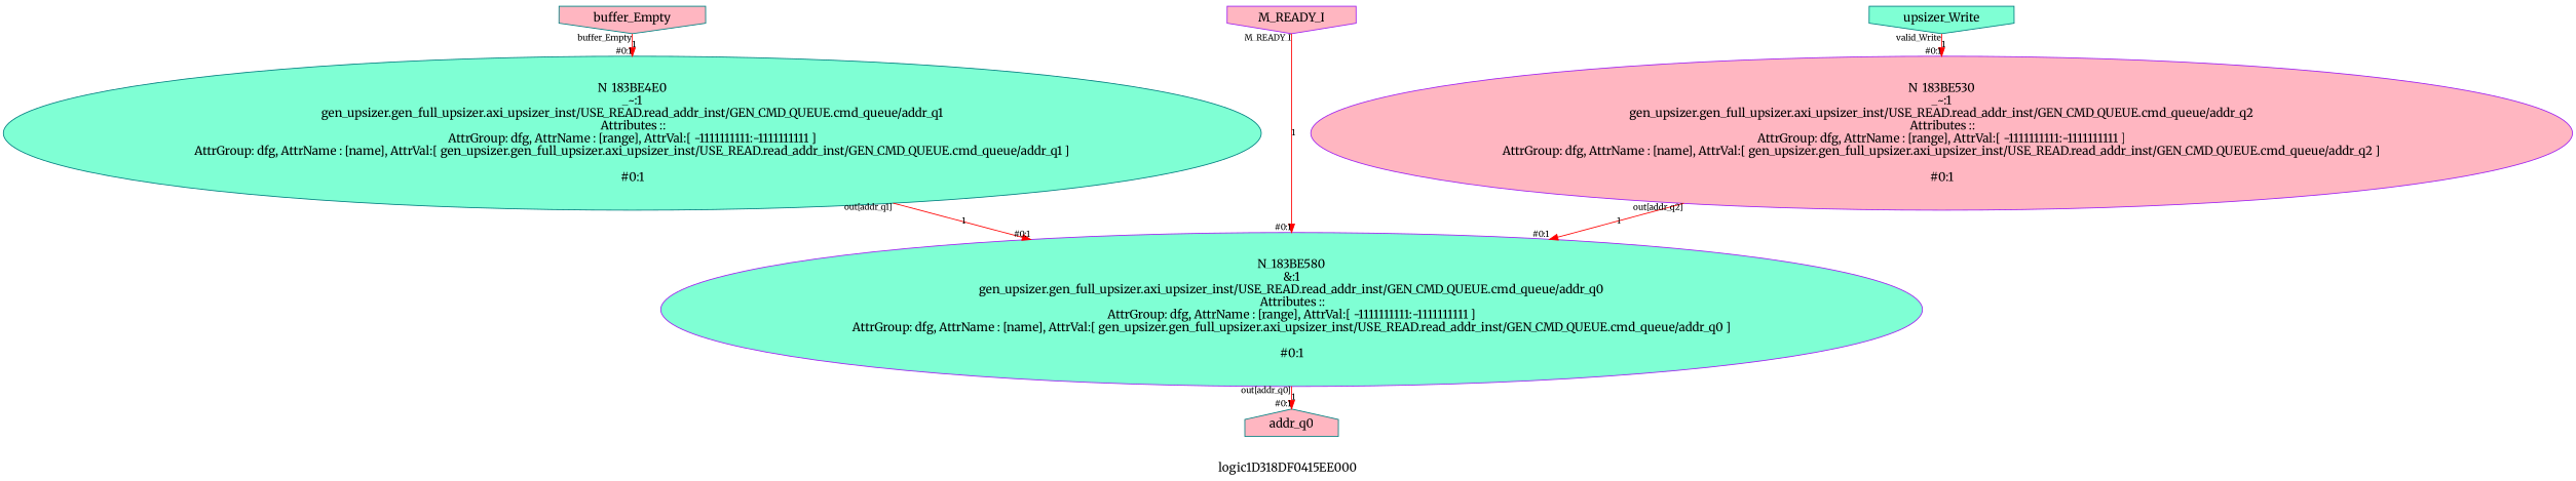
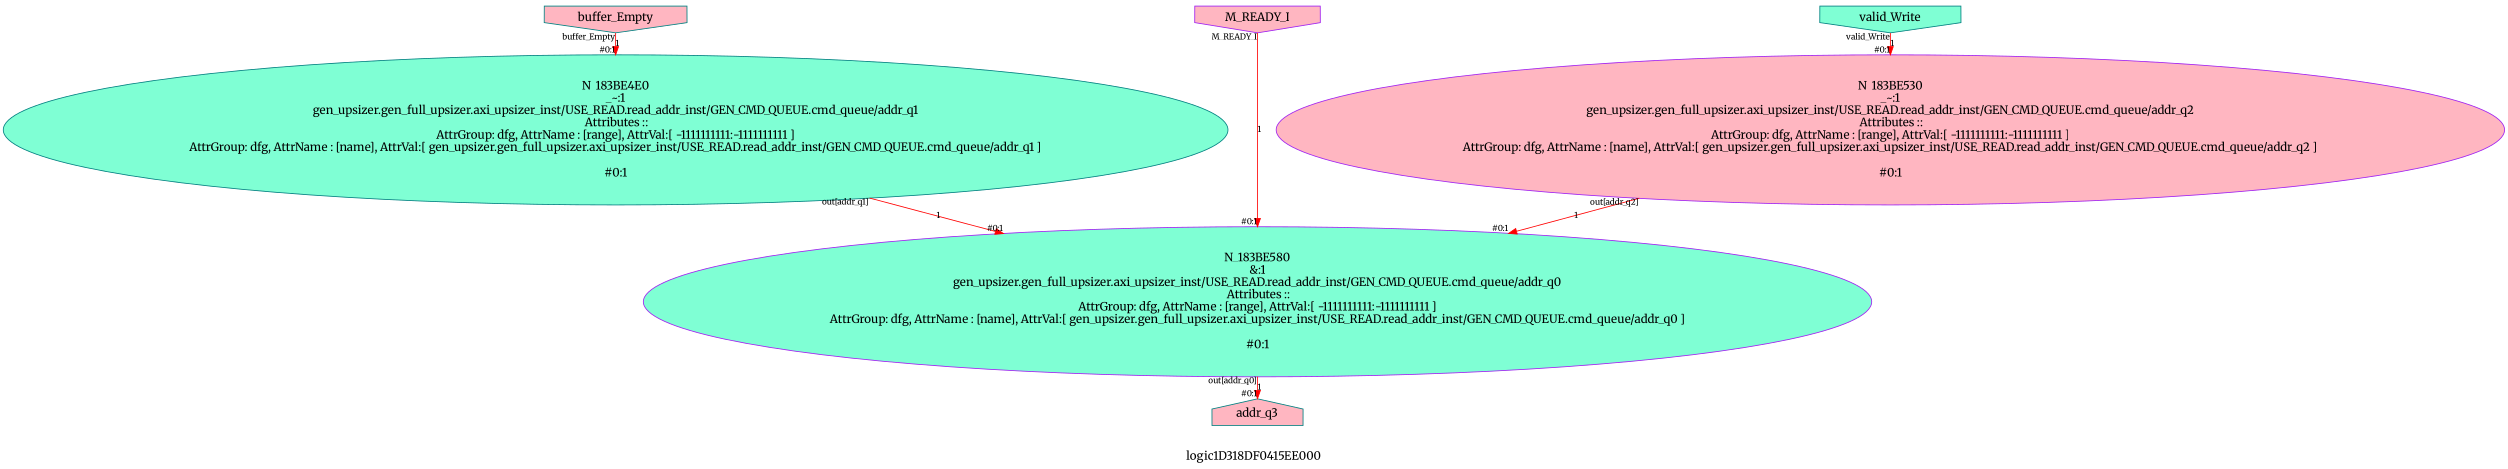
  digraph {
    fontname=Merriweather
    label=logic1D318DF0415EE000
    ranksep=0.1
    splines=true
    node [color=teal fillcolor=lightpink fontname=Merriweather style=filled]
    edge [color="#ff0000" fontname=Merriweather fontsize=10 headlabel="#0:1"]
    n1 [label=buffer_Empty shape=invhouse]
-   n2 [fillcolor=aquamarine label=upsizer_Write shape=invhouse]
+   n2 [fillcolor=aquamarine label=valid_Write shape=invhouse]
    n3 [color=purple label=M_READY_I shape=invhouse]
-   n4 [label=addr_q0 shape=house]
+   n4 [label=addr_q3 shape=house]
    n5 [fillcolor=aquamarine label="N_183BE4E0\n_~:1\ngen_upsizer.gen_full_upsizer.axi_upsizer_inst/USE_READ.read_addr_inst/GEN_CMD_QUEUE.cmd_queue/addr_q1\n Attributes ::\nAttrGroup: dfg, AttrName : [range], AttrVal:[ -1111111111:-1111111111 ]\nAttrGroup: dfg, AttrName : [name], AttrVal:[ gen_upsizer.gen_full_upsizer.axi_upsizer_inst/USE_READ.read_addr_inst/GEN_CMD_QUEUE.cmd_queue/addr_q1 ]\n\n#0:1\n"]
    n6 [color=purple label="N_183BE530\n_~:1\ngen_upsizer.gen_full_upsizer.axi_upsizer_inst/USE_READ.read_addr_inst/GEN_CMD_QUEUE.cmd_queue/addr_q2\n Attributes ::\nAttrGroup: dfg, AttrName : [range], AttrVal:[ -1111111111:-1111111111 ]\nAttrGroup: dfg, AttrName : [name], AttrVal:[ gen_upsizer.gen_full_upsizer.axi_upsizer_inst/USE_READ.read_addr_inst/GEN_CMD_QUEUE.cmd_queue/addr_q2 ]\n\n#0:1\n"]
    n7 [color=purple fillcolor=aquamarine label="N_183BE580\n&:1\ngen_upsizer.gen_full_upsizer.axi_upsizer_inst/USE_READ.read_addr_inst/GEN_CMD_QUEUE.cmd_queue/addr_q0\n Attributes ::\nAttrGroup: dfg, AttrName : [range], AttrVal:[ -1111111111:-1111111111 ]\nAttrGroup: dfg, AttrName : [name], AttrVal:[ gen_upsizer.gen_full_upsizer.axi_upsizer_inst/USE_READ.read_addr_inst/GEN_CMD_QUEUE.cmd_queue/addr_q0 ]\n\n#0:1\n"]
    subgraph sub_1 {
      rank=source
      n1
      n2
      n3
    }
    subgraph sub_2 {
      rank=sink
      n4
    }
    n1 -> n5 [label=1 taillabel=buffer_Empty]
    n2 -> n6 [label=1 taillabel=valid_Write]
    n3 -> n7 [label=1 taillabel=M_READY_I]
    n5 -> n7 [label=1 taillabel="out[addr_q1]"]
    n6 -> n7 [label=1 taillabel="out[addr_q2]"]
    n7 -> n4 [label=1 taillabel="out[addr_q0]"]
  }
